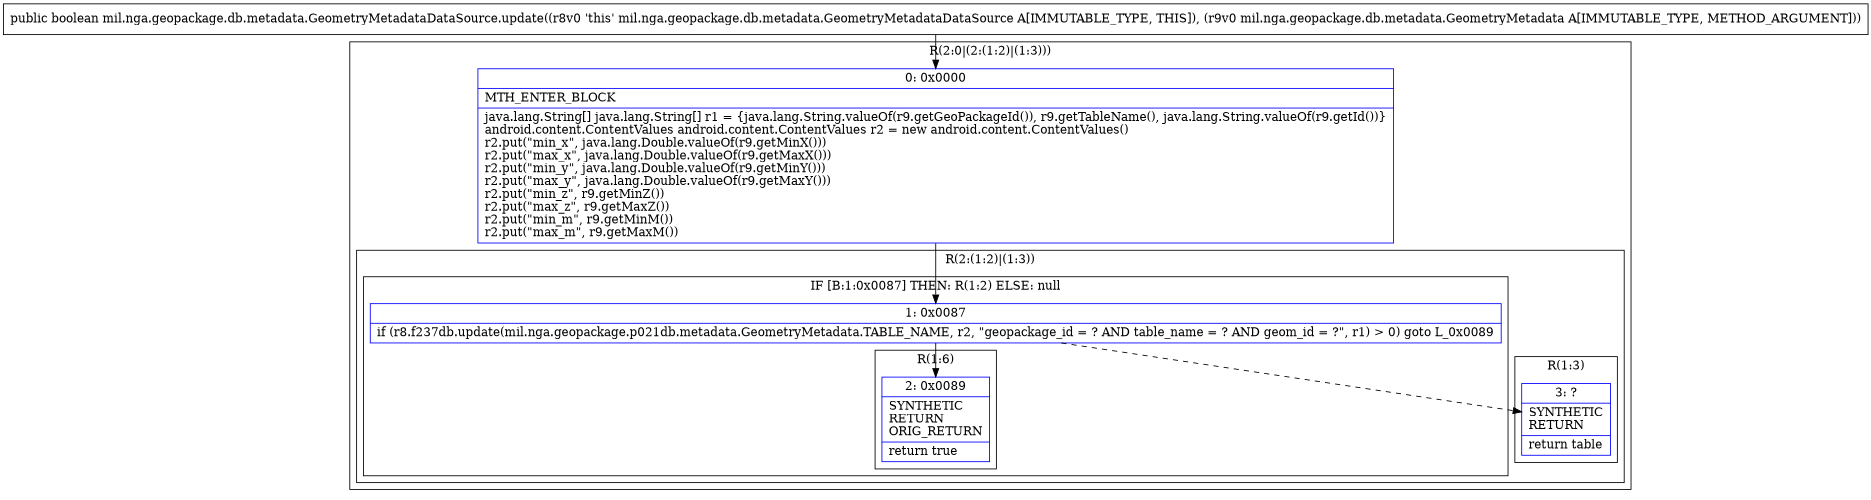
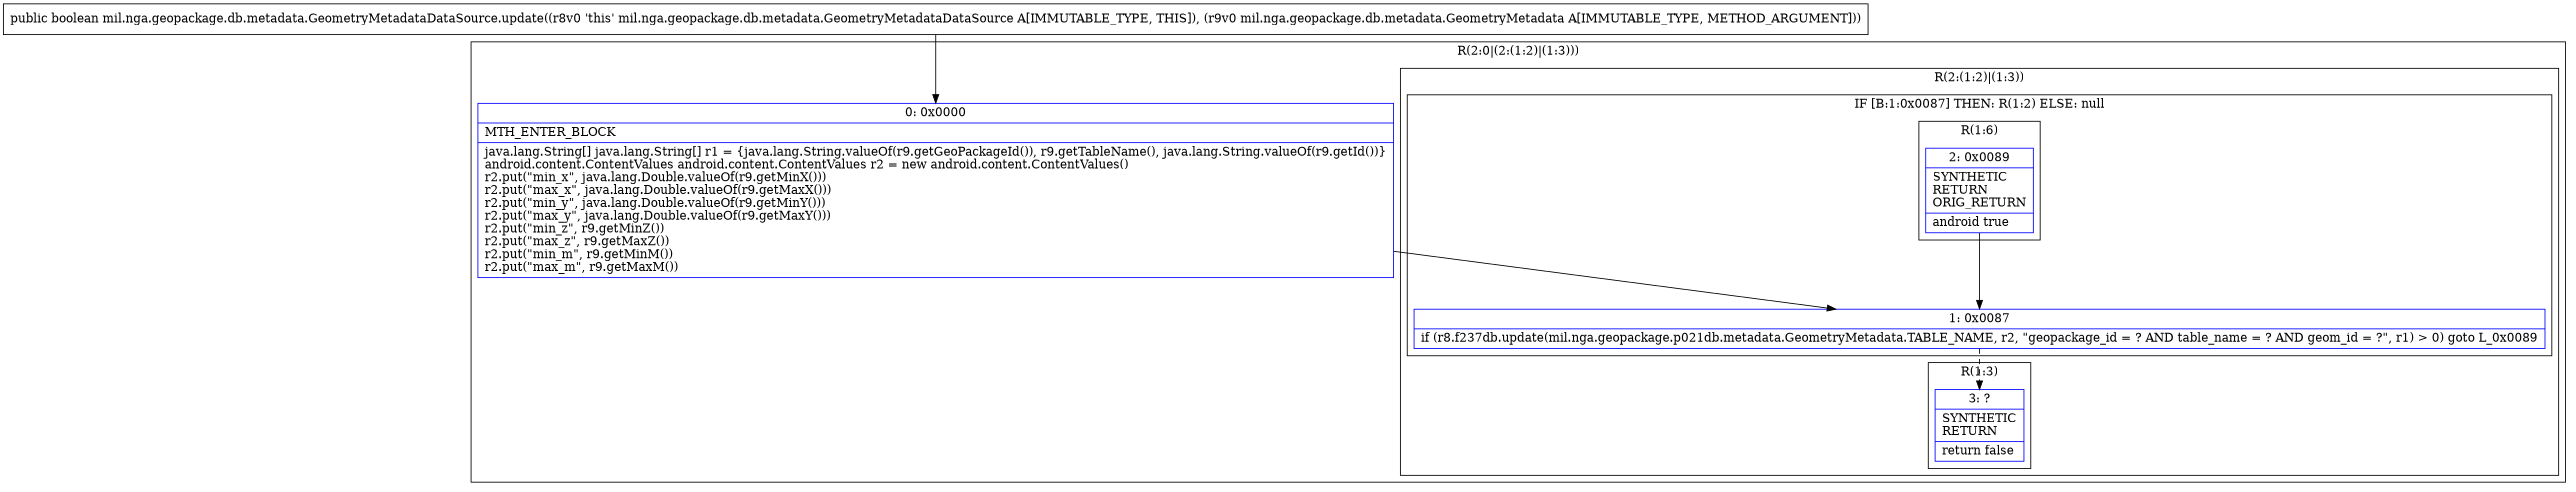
  digraph {
    node [color=blue shape=record]
-   n1 [label="{2\:\ 0x0089|SYNTHETIC\lRETURN\lORIG_RETURN\l|return true\l}"]
+   n1 [label="{2\:\ 0x0089|SYNTHETIC\lRETURN\lORIG_RETURN\l|android true\l}"]
    n2 [label="{1\:\ 0x0087|if (r8.f237db.update(mil.nga.geopackage.p021db.metadata.GeometryMetadata.TABLE_NAME, r2, \"geopackage_id = ? AND table_name = ? AND geom_id = ?\", r1) \> 0) goto L_0x0089\l}"]
-   n3 [label="{3\:\ ?|SYNTHETIC\lRETURN\l|return table\l}"]
+   n3 [label="{3\:\ ?|SYNTHETIC\lRETURN\l|return false\l}"]
    n4 [label="{0\:\ 0x0000|MTH_ENTER_BLOCK\l|java.lang.String[] java.lang.String[] r1 = \{java.lang.String.valueOf(r9.getGeoPackageId()), r9.getTableName(), java.lang.String.valueOf(r9.getId())\}\landroid.content.ContentValues android.content.ContentValues r2 = new android.content.ContentValues()\lr2.put(\"min_x\", java.lang.Double.valueOf(r9.getMinX()))\lr2.put(\"max_x\", java.lang.Double.valueOf(r9.getMaxX()))\lr2.put(\"min_y\", java.lang.Double.valueOf(r9.getMinY()))\lr2.put(\"max_y\", java.lang.Double.valueOf(r9.getMaxY()))\lr2.put(\"min_z\", r9.getMinZ())\lr2.put(\"max_z\", r9.getMaxZ())\lr2.put(\"min_m\", r9.getMinM())\lr2.put(\"max_m\", r9.getMaxM())\l}"]
    n5 [label="{public boolean mil.nga.geopackage.db.metadata.GeometryMetadataDataSource.update((r8v0 'this' mil.nga.geopackage.db.metadata.GeometryMetadataDataSource A[IMMUTABLE_TYPE, THIS]), (r9v0 mil.nga.geopackage.db.metadata.GeometryMetadata A[IMMUTABLE_TYPE, METHOD_ARGUMENT])) }" color=""]
    subgraph cluster_1 {
      label="R(2:0|(2:(1:2)|(1:3)))"
      n4
      subgraph cluster_2 {
        label="R(2:(1:2)|(1:3))"
        subgraph cluster_3 {
          label="IF [B:1:0x0087] THEN: R(1:2) ELSE: null"
          n2
          subgraph cluster_4 {
            label="R(1:6)"
            n1
          }
        }
        subgraph cluster_5 {
          label="R(1:3)"
          n3
        }
      }
    }
-   n2 -> n1
+   n1 -> n2
    n2 -> n3 [style=dashed]
    n4 -> n2
    n5 -> n4
  }
